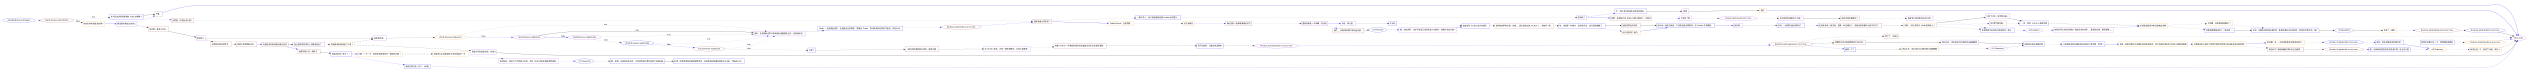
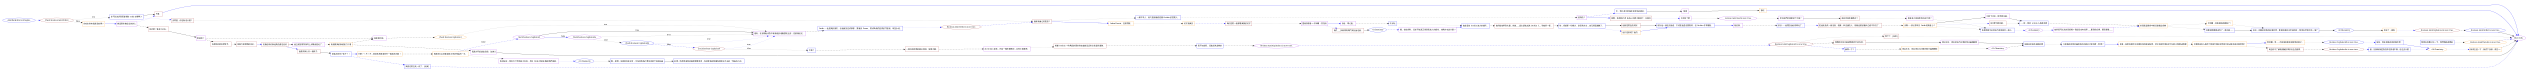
  digraph {
    fontname="Noto Serif"
    rankdir=LR
    node [color=blue fontname="Noto Serif" shape=box]
    edge [color=black fontname="Noto Serif" style=dotted]
    "AmirRank4Convo4 begins." [shape=""]
    n2 [color=brown label="Check boolean AmirOrdis1" shape=""]
    n3 [label="你可以告訴我更多關於 ordis 的事嗎？"]
    n4 [color=darkorange label="你在未來有很多朋友嗎？"]
    n5 [color=brown label="不要。"]
    n6 [color=brown label="沒問題。你想知道什麼？"]
    n7 [color=purple label="像是那些會想念你的人"]
    "Chat ends." [color=purple shape=""]
    n9 [color=brown label="他被改編之前是誰？"]
    n10 [color=brown label="也許吧？像是 Ordis。"]
    n11 [label="一般平常人。就只是個徹底惹惱 Orokin 的普通人。"]
    n12 [color=darkorange label="Ordan Karris，狂骨野獸。"]
    n13 [color=purple label="那是誰？"]
    n14 [color=purple label="認真的？"]
    n15 [color=darkorange label="名字超威的"]
    n16 [color=brown label="他是我的朋友和幫手。"]
    n17 [color=purple label="他是個中樞。"]
    n18 [color=brown label="是啊。他和執行者 Ballas 的妻子睡過了。[說謊]"]
    n19 [label="不。我只是不想滿足你奇怪的癖好。"]
    n20 [color=brown label="我好想要一個那麼威風的名字"]
    n21 [color=brown label="他竭力保護我的安全。"]
    n22 [color=darkorange label="Check boolean Cephalon1" shape=""]
    n23 [color=purple label="太辛辣了吧"]
    n24 [color=purple label="隨便"]
    n25 [color=purple label="靈魂吞噬者──阿米爾・貝克特"]
    n26 [color=brown label="這聽起來好像他真的會想念你"]
    n27 [color=purple label="還有，在你開始你對中樞著迷的連翻讚道之前，先讓我說完。"]
    n28 [color=purple label="Check boolean Cephalon2" shape=""]
    n29 [color=purple label="Boolean AmirLied is now true." shape=""]
    n30 [color=darkorange label="魯蛇"]
    n31 [color=purple label="哈哈。專心點。"]
    n32 [color=brown label="我們……找時間再專門來討論這個。"]
    n33 [color=purple label="他已經習慣等我等上好幾個世紀了。"]
    n34 [color=brown label="他還得操心另一個孩子。"]
    n35 [label="Ordis……他是我的朋友。但他被設定成那樣。要服侍 Tenno、要成為我們忠實的守護者、時至永遠。"]
    n36 [color=purple label="Check boolean Cephalon3a" shape=""]
    n37 [color=purple label="所以他們把他變成了中樞？"]
    n38 [label="不好玩"]
    n39 [label="+5 Chemistry" shape=""]
    n40 [color=darkorange label="我感覺我好像錯過了什麼"]
    n41 [label="你倆共同有了孩子？！"]
    n42 [color=brown label="Boolean AmirOrdis1 is now true." shape=""]
    n43 [label="Check boolean Cephalon3b" shape=""]
    n44 [color=brown label="並設定他來服務你？"]
    n45 [label="他曾是為 Orokin 效力的傭兵。"]
    n46 [color=purple label="嗯，你說得對，這並不能真正展現我迷人的個性，你剛才在說什麼？"]
    n47 [color=purple label="我真的不想談論這個。[結束]"]
    n48 [color=darkorange label="什麼？！不！不，我的意思是還有另一個版本的我！"]
    n49 [label="我現在要去死一死了。[結束]"]
    n50 [color=brown label="Check boolean Cephalon4" shape=""]
    n51 [color=purple label="還有多少是他原本的自己呢？"]
    n52 [color=brown label="他們把他帶到大廳，然後……提出讓他成為 Orokin 人，和他們一樣。"]
    n53 [color=darkorange label="我是很久以前被創造出來的悖論的一半。"]
    n54 [label="中樞？"]
    n55 [label="他甚至都不記得自己曾經是另一個人。"]
    n56 [label="哇，拒絕那一切權力、財富和永生，老兄簡直酷斃了。"]
    n57 [color=purple label="長話短說，我長大了而那孩子沒有。所以 Ordis 算是在看顧我們兩個。"]
    n58 [color=brown label="一種沒有形體的數位意識。玻璃大腦。"]
    n59 [color=purple label="+5 Chemistry" shape=""]
    n60 [color=darkorange label="他只是恨透了他們。"]
    n61 [color=brown label="他就是要血流成河。"]
    n62 [label="+10 Chemistry" shape=""]
    n63 [color=purple label="由 Orokin 創造，作為一種終極懲罰，比死亡還要糟。"]
    n64 [color=purple label="他們還可以洗掉回憶喔？我想這也有道理……覆寫程式碼，覆寫硬碟……"]
    n65 [label="所以他一個也沒放過。又或是他是這麼覺得。但 Orokin 非常難殺。"]
    n66 [label="哦，是啊，這樣還比較正常，不知道我為什麼沒直接下這個結論"]
    n67 [color=brown label="根據 Orokin 一時興起的愛好來改編並設定來永遠提供服務。"]
    n68 [color=darkorange label="但我還是覺得中樞這個概念很棒"]
    n69 [color=purple label="相信我。"]
    n70 [label="好吧，既然我有新的趣事需要思考，包括那個在我腦海裡揮之不去的「悖論的小你」"]
    n71 [label="我不知道耶，這聽起來超棒的"]
    n72 [label="你要讓我嗜酒成性了，真的是……"]
    n73 [color=darkorange label="阿米爾，你還是搞錯重點了！"]
    n74 [label="所以……他們把他給玻璃化了。"]
    n75 [color=purple label="Boolean AmirCephalon1 is now true." shape=""]
    n76 [label="哈哈，你聽起來真的好像亞瑟。要是他還有正常的的肝，我現在早就大乾一場了"]
    n77 [color=brown label="把他改造成一個活潑、快樂，和忠誠的人。那個血腥的傭兵已經不存在了。"]
    n78 [label="我要在街機上玩一下，我們晚點再聯絡"]
    n79 [color=darkorange label="Boolean AmirParadox is now true." shape=""]
    n80 [color=brown label="Boolean AmirCephalon2 is now true." shape=""]
    n81 [label="+10 Chemistry" shape=""]
    n82 [color=darkorange label="天啊……所以原本的 Ordis 還剩多少？"]
    n83 [color=brown label="我下了。[結束]"]
    n84 [label="解釋一下？"]
    n85 [color=brown label="我覺得你沒仔細讀我剛才打的內容。"]
    n86 [color=darkorange label="得走了，謝啦"]
    n87 [color=purple label="只剩下片段，時而會失靈。"]
    n88 [color=brown label="沒什麼可識別的。"]
    n89 [color=darkorange label="得以永生、得以把自己討厭的部分編輯刪除"]
    n90 [color=purple label="得以永生、得以把自己討厭的部分編輯刪除"]
    n91 [color=brown label="Boolean AmirCephalon4 is now true." shape=""]
    n92 [label="……哇，那些 orokin 人真是混蛋"]
    n93 [color=purple label="+10 Chemistry" shape=""]
    n94 [label="這聽起來根本超棒的啊"]
    n95 [label="Boolean AmirOrdis2 is now true." shape=""]
    n96 [label="只是聽起來那些編寫程式的家伙才是混蛋，對吧？"]
    n97 [color=darkorange label="就像，如果有個可以治癒癌症的射線裝置，但它有個可選設定可以把人類變成殭屍"]
    n98 [color=darkorange label="你會因為有人啟用了那個可選設定而把它當成是失敗的發明嗎？"]
    n99 [color=darkorange label="阿米爾，我……不是很喜歡你講道理的樣子。"]
    n100 [color=brown label="我想你不了解我講解的事所衍生的後果。"]
    n101 [label="Boolean Cephalon3b is now true." shape=""]
    n102 [color=brown label="Boolean Cephalon3a is now true." shape=""]
    n103 [label="哈哈，現在你聽起來就像亞瑟。"]
    n104 [label="噓，別因為我是對的而在那邊不爽，這也沒什麼"]
    n105 [color=darkorange label="+10 Chemistry" shape=""]
    n106 [color=darkorange label="我得去想一下，我們下次聊，再見──"]
    "AmirRank4Convo4 begins." -> n2 [color=blue]
    n2 -> n3 [label=true]
    n2 -> n4 [label=false]
    n3 -> n5 [style=solid]
    n3 -> n6 [color=blue]
    n4 -> n7 [color=blue style=solid]
    n5 -> "Chat ends." [color=blue style=solid]
    n6 -> n9
    n7 -> n5 [color=blue]
    n7 -> n10 [style=dashed]
    n9 -> n11
    n9 -> n12 [color=blue style=solid]
    n10 -> n13 [style=solid]
    n11 -> n14 [style=dashed]
    n12 -> n15
    n13 -> n16 [style=dashed]
    n13 -> n17 [style=dashed]
    n14 -> n18 [color=blue style=solid]
    n14 -> n19 [color=blue style=dashed]
    n15 -> n20 [color=blue style=dashed]
    n16 -> n21
    n17 -> n22 [style=dashed]
    n18 -> n23 [color=blue]
    n19 -> n24 [style=solid]
    n20 -> n25
    n21 -> n26 [color=blue style=solid]
    n22 -> n27 [label=true]
-   n22 -> n28 [color=blue label=false style=dashed]
+   n53 -> n28 [color=blue label=false style=dashed]
    n23 -> n29
    n24 -> n30 [style=solid]
    n25 -> n31 [color=blue style=solid]
    n25 -> n32 [color=blue]
    n26 -> n33 [style=solid]
    n26 -> n34 [color=blue style=solid]
    n27 -> n35 [style=dashed]
    n28 -> n27 [label=true style=solid]
    n28 -> n36 [color=blue label=false style=solid]
    n29 -> n37
    n30 -> "Chat ends." [color=blue style=solid]
    n31 -> n38 [style=dashed]
    n32 -> n39 [style=solid]
    n33 -> n40
    n34 -> n41 [style=solid]
    n35 -> n42 [color=blue]
    n36 -> n27 [label=true]
    n36 -> n43 [label=false]
    n37 -> n44 [style=solid]
    n38 -> n45
    n39 -> n46 [color=blue style=dashed]
    n40 -> n17 [style=dashed]
    n40 -> n47 [style=dashed]
    n41 -> n48 [color=blue style=solid]
    n41 -> n49 [color=blue style=dashed]
    n42 -> n9 [color=blue style=dashed]
    n43 -> n27 [color=blue label=true]
    n43 -> n50 [color=blue label=false style=dashed]
    n44 -> n51
    n45 -> n52 [style=dashed]
    n46 -> n45 [color=blue style=solid]
    n47 -> "Chat ends." [style=solid]
    n48 -> n53 [style=dashed]
    n49 -> "Chat ends." [color=blue style=dashed]
    n50 -> n27 [color=blue label=true]
    n50 -> n54 [label=false]
    n51 -> n55
    n52 -> n56 [style=dashed]
    n53 -> n57
    n54 -> n58 [style=dashed]
    n55 -> n59 [color=blue]
    n56 -> n60 [color=blue]
    n56 -> n61 [style=solid]
    n57 -> n62 [color=blue]
    n58 -> n63 [style=dashed]
    n59 -> n64 [color=blue]
    n60 -> n65 [color=blue style=solid]
    n61 -> n65 [style=solid]
    n62 -> n66
    n63 -> n67
    n64 -> n68 [color=blue style=dashed]
    n65 -> n69 [color=blue style=solid]
    n66 -> n70 [style=solid]
    n67 -> n71 [style=dashed]
    n68 -> n72
    n68 -> n73
    n69 -> n74 [style=dashed]
    n71 -> n75 [style=dashed]
    n72 -> n76 [style=solid]
    n73 -> n76
    n74 -> n77 [color=blue]
    n75 -> n80 [color=blue style=dashed]
    n76 -> n81 [style=solid]
    n77 -> n82 [style=dashed]
    n78 -> n79
    n79 -> "Chat ends." [color=blue style=dashed]
    n80 -> n83
    n80 -> n84 [color=blue style=dashed]
    n80 -> n85 [style=dashed]
    n81 -> n86 [style=solid]
    n82 -> n55
    n82 -> n87 [style=solid]
    n82 -> n88 [color=blue]
    n83 -> "Chat ends."
    n84 -> n89 [style=dashed]
    n85 -> n90 [style=solid]
    n86 -> n91 [color=blue]
    n87 -> n92 [style=solid]
    n88 -> n92
    n89 -> n93
    n90 -> n94 [style=solid]
    n91 -> n95 [style=dashed]
    n92 -> n68 [style=dashed]
    n93 -> n94 [style=dashed]
    n94 -> n96
    n95 -> "Chat ends." [style=solid]
    n96 -> n97 [color=blue style=solid]
    n97 -> n98
    n98 -> n99 [color=blue style=solid]
    n98 -> n100
    n99 -> n101
    n100 -> n102 [style=dashed]
    n101 -> n103 [color=blue]
    n102 -> n104 [color=blue]
    n103 -> n105 [color=blue style=solid]
    n104 -> n105 [color=blue]
    n105 -> n106 [color=blue]
    n106 -> "Chat ends." [style=dashed]
  }
